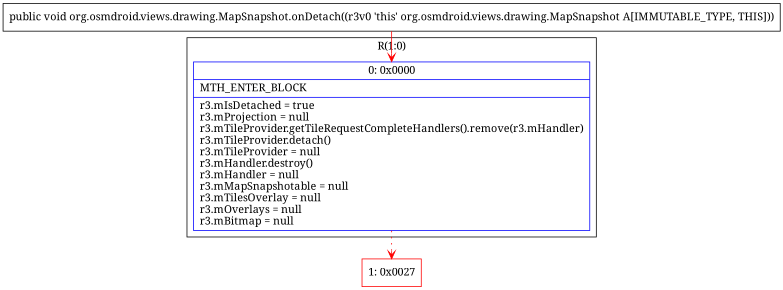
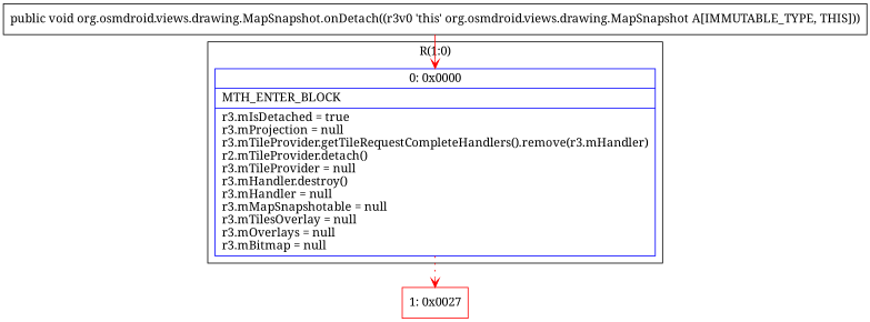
  digraph {
    fontname="Noto Serif"
    node [shape=record fontname="Noto Serif"]
    edge [color=red arrowhead=vee fontname="Noto Serif"]
-   n1 [color=blue label="{0\:\ 0x0000|MTH_ENTER_BLOCK\l|r3.mIsDetached = true\lr3.mProjection = null\lr3.mTileProvider.getTileRequestCompleteHandlers().remove(r3.mHandler)\lr3.mTileProvider.detach()\lr3.mTileProvider = null\lr3.mHandler.destroy()\lr3.mHandler = null\lr3.mMapSnapshotable = null\lr3.mTilesOverlay = null\lr3.mOverlays = null\lr3.mBitmap = null\l}"]
+   n1 [color=blue label="{0\:\ 0x0000|MTH_ENTER_BLOCK\l|r3.mIsDetached = true\lr3.mProjection = null\lr3.mTileProvider.getTileRequestCompleteHandlers().remove(r3.mHandler)\lr2.mTileProvider.detach()\lr3.mTileProvider = null\lr3.mHandler.destroy()\lr3.mHandler = null\lr3.mMapSnapshotable = null\lr3.mTilesOverlay = null\lr3.mOverlays = null\lr3.mBitmap = null\l}"]
    n2 [color=red label="{1\:\ 0x0027}"]
    n3 [label="{public void org.osmdroid.views.drawing.MapSnapshot.onDetach((r3v0 'this' org.osmdroid.views.drawing.MapSnapshot A[IMMUTABLE_TYPE, THIS])) }"]
    subgraph cluster_1 {
      label="R(1:0)"
      n1
    }
    n1 -> n2 [style=dotted]
    n3 -> n1 [style=solid]
  }
